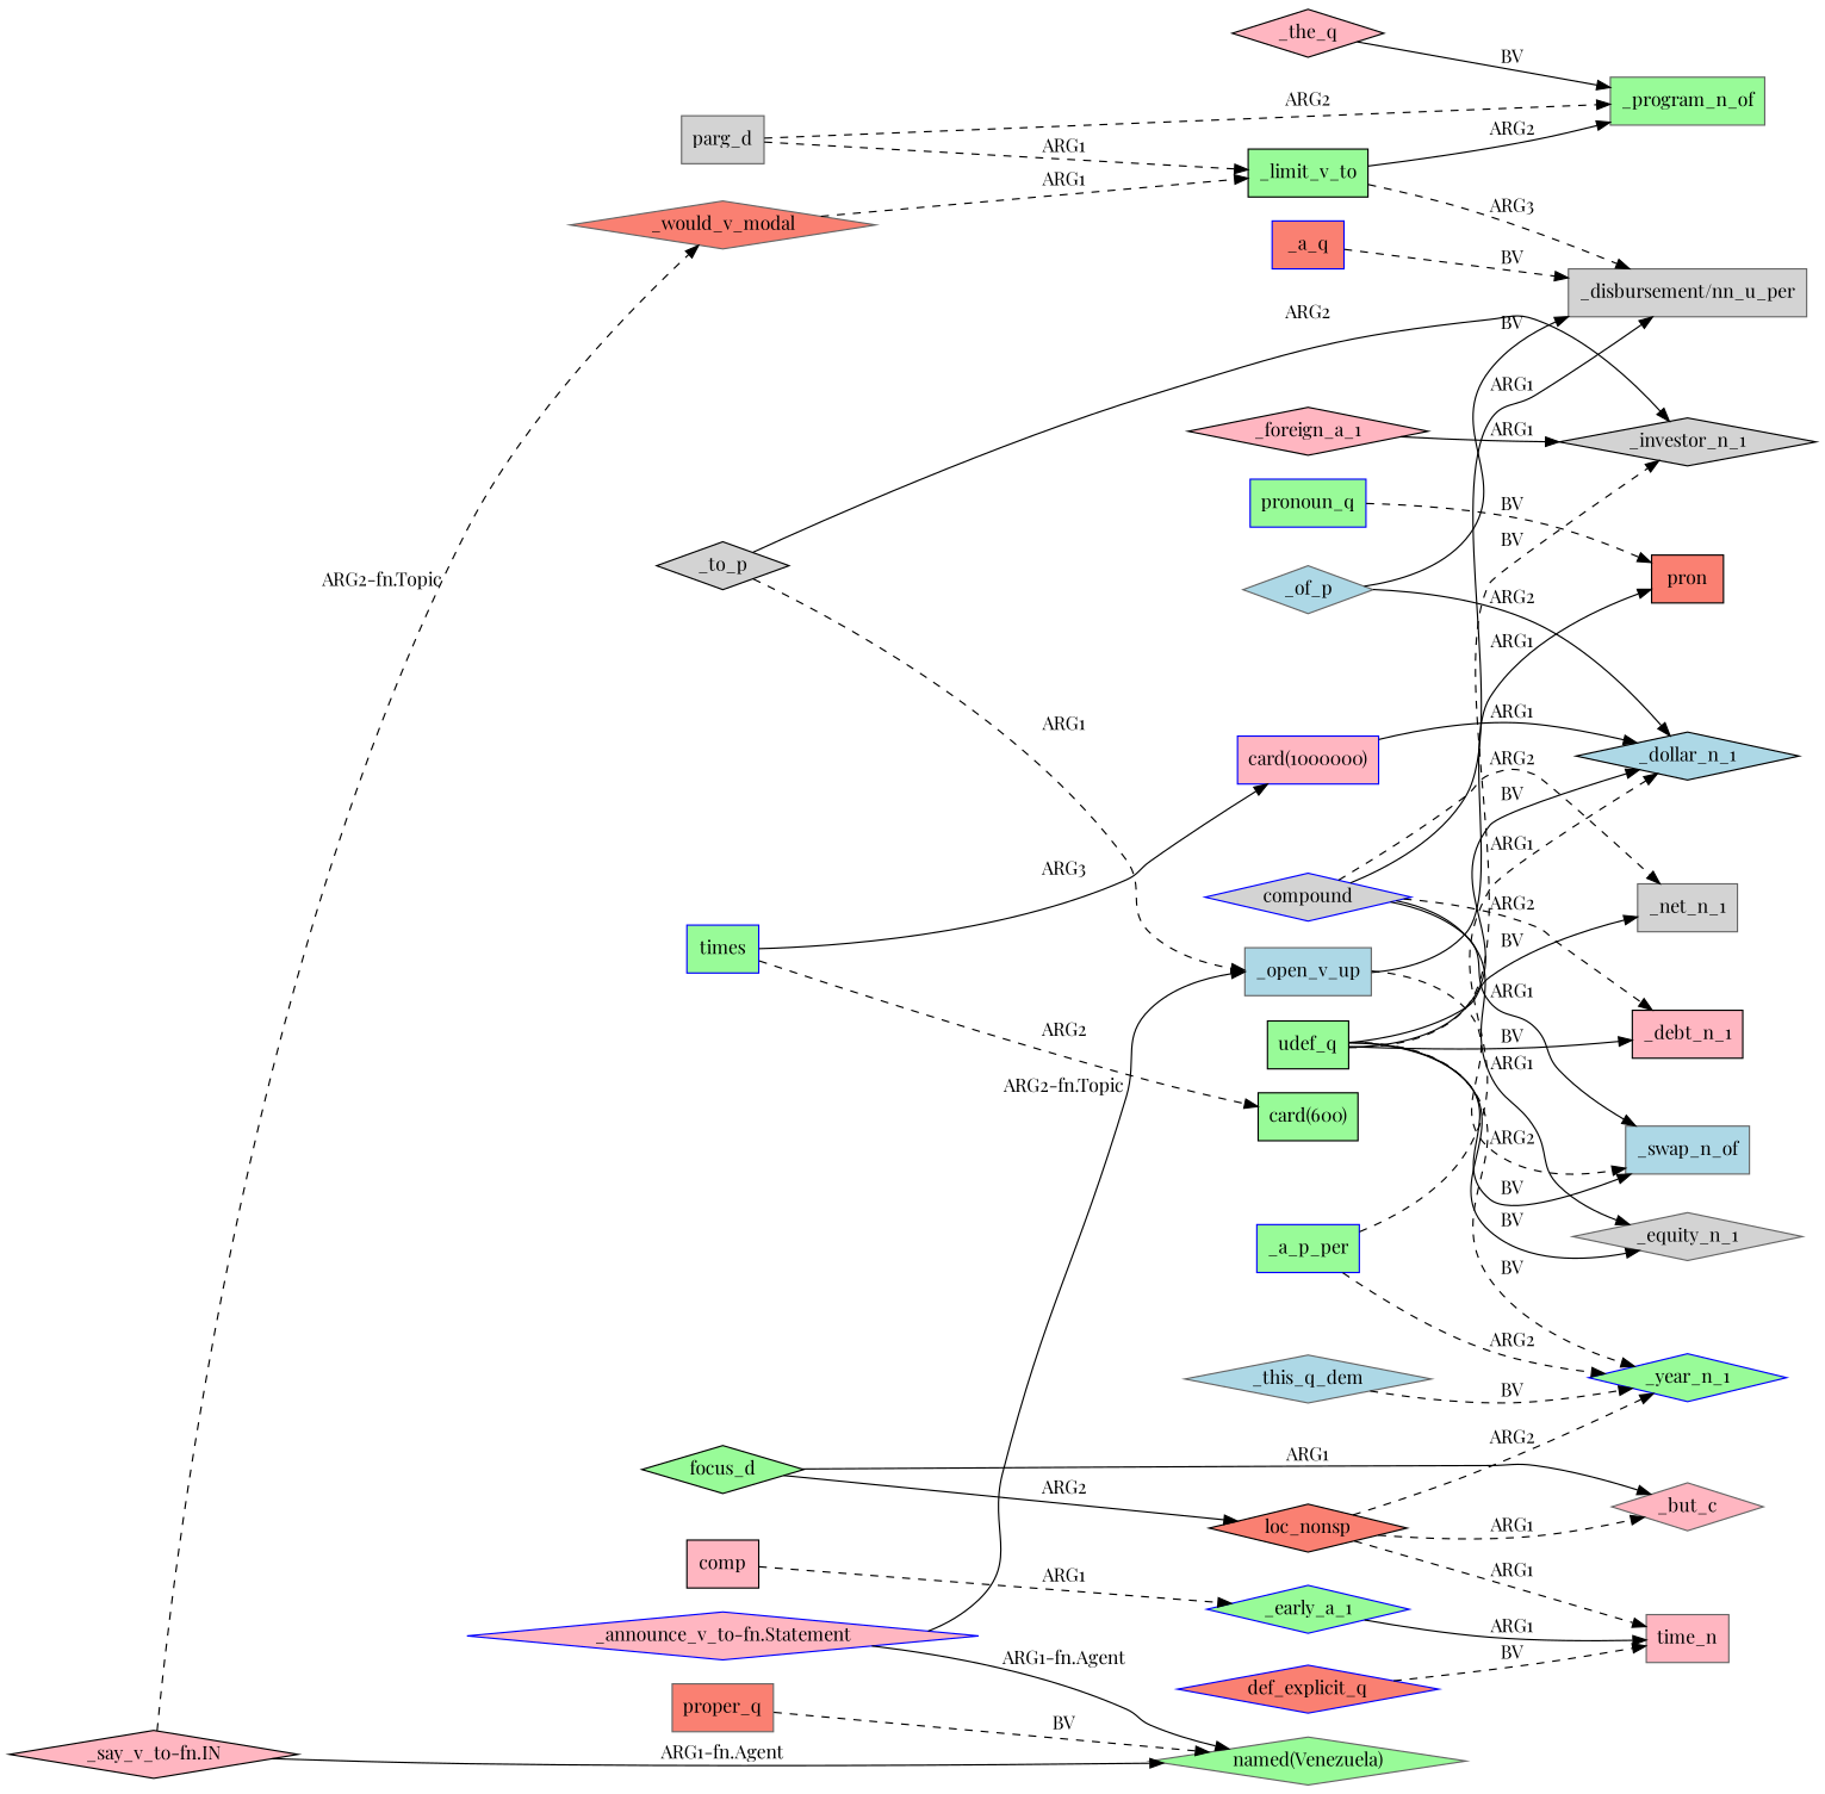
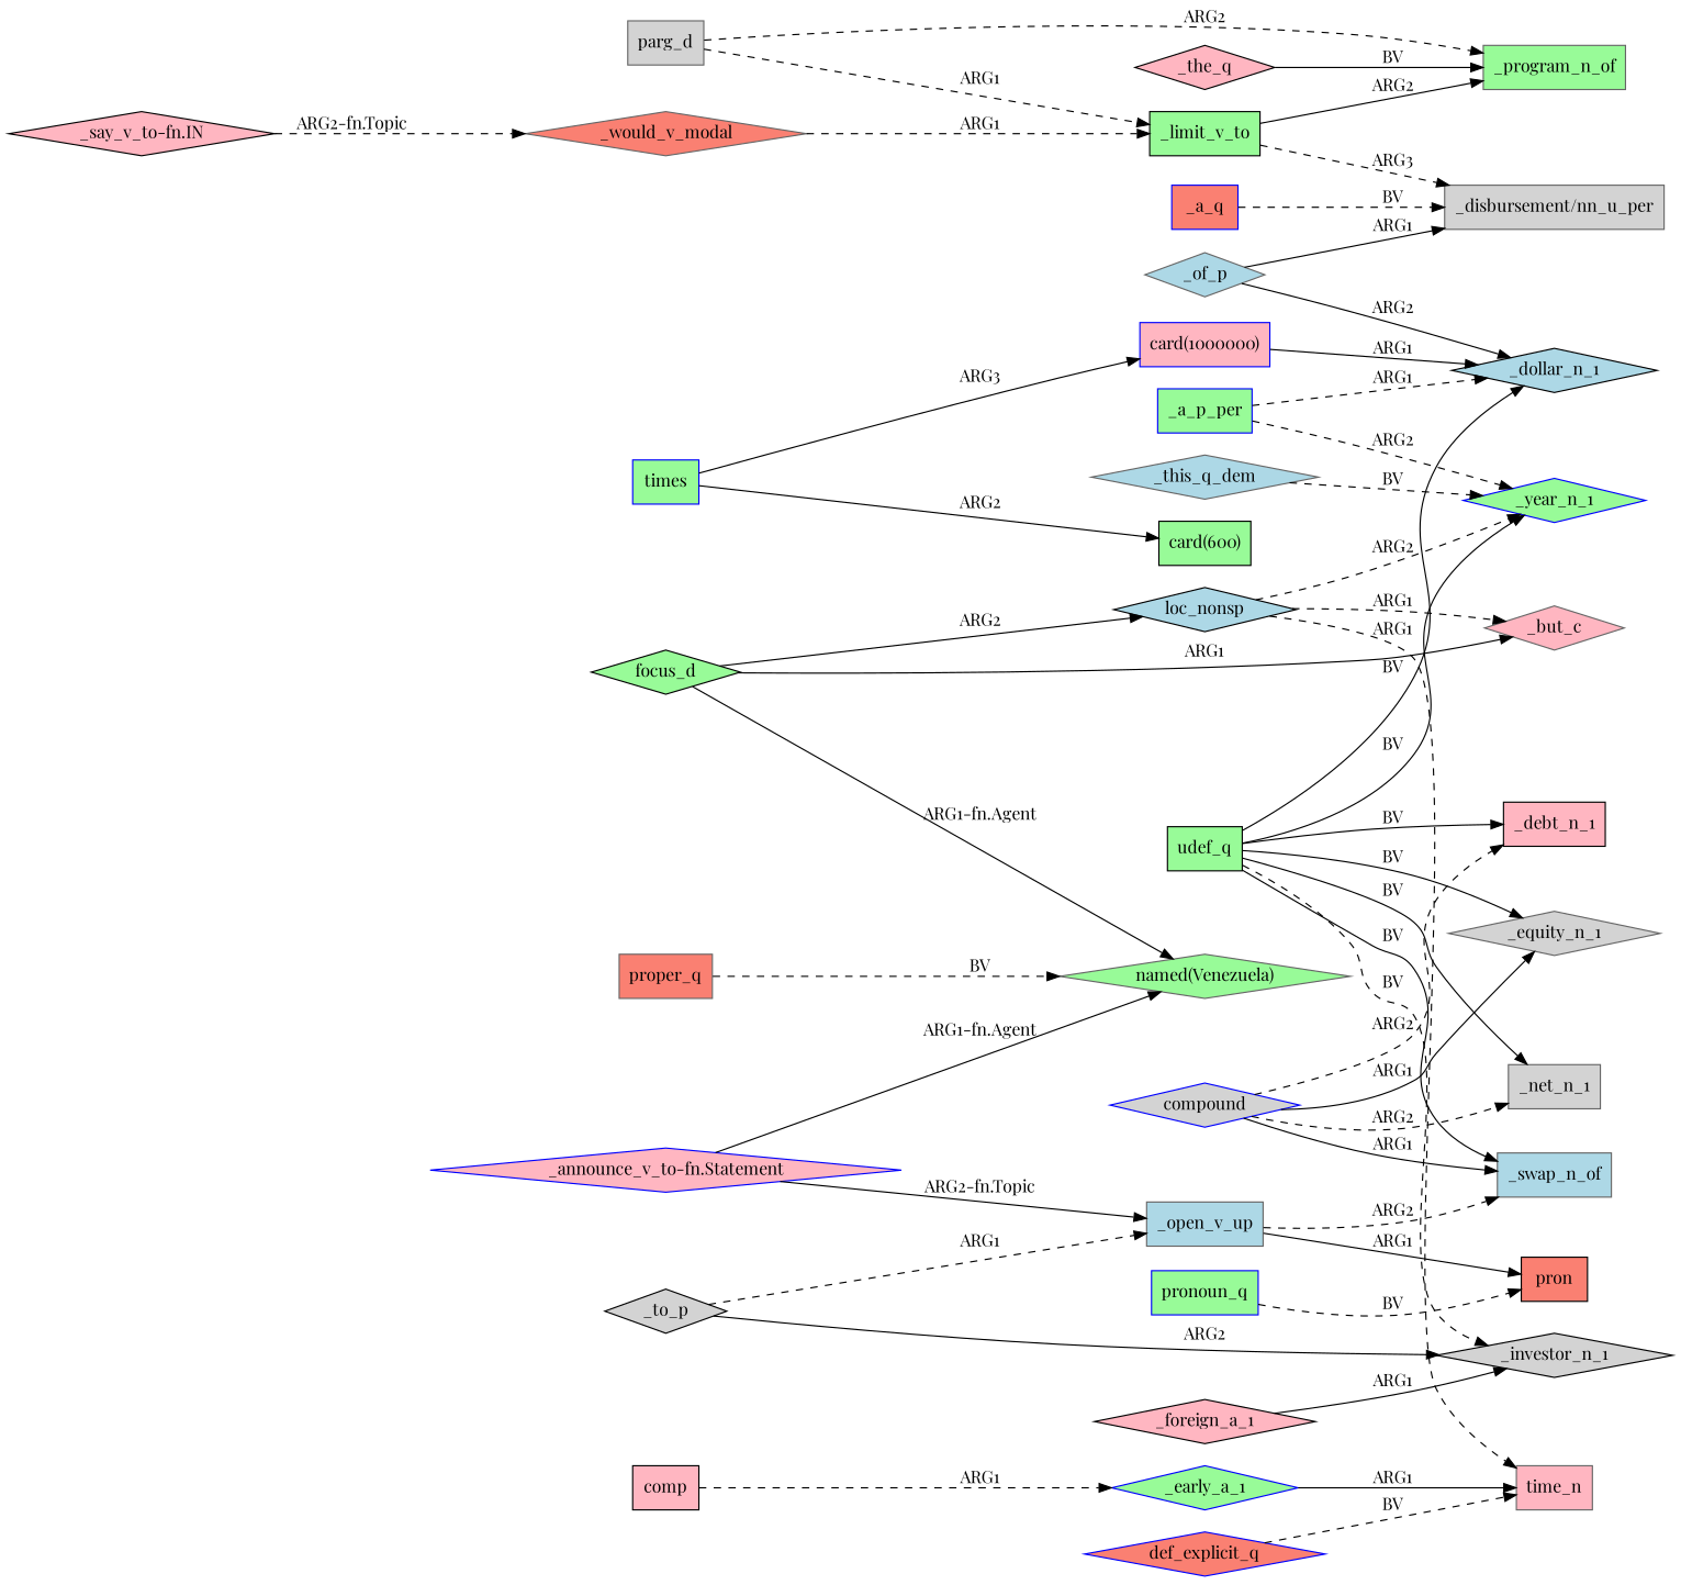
  digraph {
    fontname="Playfair Display"
    rankdir=LR
    node [color=black fillcolor=palegreen fontname="Playfair Display" shape=diamond style=filled]
    edge [fontname="Playfair Display" style=solid]
    "_say_v_to-fn.IN" [fillcolor=lightpink]
    _would_v_modal [color=gray40 fillcolor=salmon]
    "named(Venezuela)" [color=gray40]
    _limit_v_to [shape=box]
    _program_n_of [color=gray40 shape=box]
    n6 [color=gray40 fillcolor=lightgrey label="_disbursement/nn_u_per" shape=box]
-   loc_nonsp [fillcolor=salmon]
+   loc_nonsp [fillcolor=lightblue]
    focus_d
    _but_c [color=gray40 fillcolor=lightpink]
    time_n [color=gray40 fillcolor=lightpink shape=box]
    _year_n_1 [color=blue]
    _open_v_up [color=gray40 fillcolor=lightblue shape=box]
    pron [fillcolor=salmon shape=box]
    _swap_n_of [color=gray40 fillcolor=lightblue shape=box]
    "card(1000000)" [color=blue fillcolor=lightpink shape=box]
    _dollar_n_1 [fillcolor=lightblue]
    _to_p [fillcolor=lightgrey]
    _investor_n_1 [fillcolor=lightgrey]
    udef_q [shape=box]
    _debt_n_1 [fillcolor=lightpink shape=box]
    _equity_n_1 [color=gray40 fillcolor=lightgrey]
    _net_n_1 [color=gray40 fillcolor=lightgrey shape=box]
    def_explicit_q [color=blue fillcolor=salmon]
    _a_p_per [color=blue shape=box]
    _this_q_dem [color=gray40 fillcolor=lightblue]
    compound [color=blue fillcolor=lightgrey]
    parg_d [color=gray40 fillcolor=lightgrey shape=box]
    _a_q [color=blue fillcolor=salmon shape=box]
    _foreign_a_1 [fillcolor=lightpink]
    pronoun_q [color=blue shape=box]
    _of_p [color=gray40 fillcolor=lightblue]
    times [color=blue shape=box]
    "card(600)" [shape=box]
    "_announce_v_to-fn.Statement" [color=blue fillcolor=lightpink]
    _the_q [fillcolor=lightpink]
    proper_q [color=gray40 fillcolor=salmon shape=box]
    _early_a_1 [color=blue]
    comp [fillcolor=lightpink shape=box]
    "_say_v_to-fn.IN" -> _would_v_modal [label="ARG2-fn.Topic" style=dashed]
-   "_say_v_to-fn.IN" -> "named(Venezuela)" [label="ARG1-fn.Agent"]
+   focus_d -> "named(Venezuela)" [label="ARG1-fn.Agent"]
    _would_v_modal -> _limit_v_to [label=ARG1 style=dashed]
    _limit_v_to -> _program_n_of [label=ARG2]
    _limit_v_to -> n6 [label=ARG3 style=dashed]
    loc_nonsp -> _but_c [label=ARG1 style=dashed]
    loc_nonsp -> time_n [label=ARG1 style=dashed]
    loc_nonsp -> _year_n_1 [label=ARG2 style=dashed]
    focus_d -> loc_nonsp [label=ARG2]
    focus_d -> _but_c [label=ARG1]
    _open_v_up -> pron [label=ARG1]
    _open_v_up -> _swap_n_of [label=ARG2 style=dashed]
    "card(1000000)" -> _dollar_n_1 [label=ARG1]
    _to_p -> _open_v_up [label=ARG1 style=dashed]
    _to_p -> _investor_n_1 [label=ARG2]
-   udef_q -> _year_n_1 [label=BV style=dashed]
+   udef_q -> _year_n_1 [label=BV]
    udef_q -> _swap_n_of [label=BV]
    udef_q -> _dollar_n_1 [label=BV]
    udef_q -> _investor_n_1 [label=BV style=dashed]
    udef_q -> _debt_n_1 [label=BV]
    udef_q -> _equity_n_1 [label=BV]
    udef_q -> _net_n_1 [label=BV]
    def_explicit_q -> time_n [label=BV style=dashed]
    _a_p_per -> _year_n_1 [label=ARG2 style=dashed]
    _a_p_per -> _dollar_n_1 [label=ARG1 style=dashed]
    _this_q_dem -> _year_n_1 [label=BV style=dashed]
-   compound -> n6 [label=ARG1]
    compound -> _swap_n_of [label=ARG1]
    compound -> _debt_n_1 [label=ARG2 style=dashed]
    compound -> _equity_n_1 [label=ARG1]
    compound -> _net_n_1 [label=ARG2 style=dashed]
    parg_d -> _limit_v_to [label=ARG1 style=dashed]
    parg_d -> _program_n_of [label=ARG2 style=dashed]
    _a_q -> n6 [label=BV style=dashed]
    _foreign_a_1 -> _investor_n_1 [label=ARG1]
    pronoun_q -> pron [label=BV style=dashed]
-   _of_p -> n6 [label=BV]
+   _of_p -> n6 [label=ARG1]
    _of_p -> _dollar_n_1 [label=ARG2]
    times -> "card(1000000)" [label=ARG3]
-   times -> "card(600)" [label=ARG2 style=dashed]
+   times -> "card(600)" [label=ARG2]
    "_announce_v_to-fn.Statement" -> "named(Venezuela)" [label="ARG1-fn.Agent"]
    "_announce_v_to-fn.Statement" -> _open_v_up [label="ARG2-fn.Topic"]
    _the_q -> _program_n_of [label=BV]
    proper_q -> "named(Venezuela)" [label=BV style=dashed]
    _early_a_1 -> time_n [label=ARG1]
    comp -> _early_a_1 [label=ARG1 style=dashed]
  }
